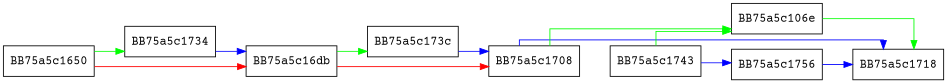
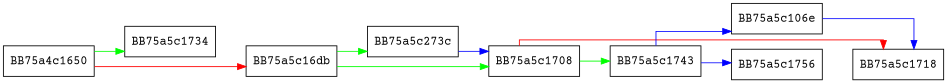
  digraph {
    fontname="Courier Prime"
    rankdir=LR
    splines=ortho
    node [fontname="Courier Prime" shape=box]
    edge [color=blue fontname="Courier Prime"]
-   BB75a5c1650
+   BB75a5c1650 [label=BB75a4c1650]
    BB75a5c1734
    BB75a5c16db
-   BB75a5c173c
+   BB75a5c173c [label=BB75a5c273c]
    BB75a5c1708
    BB75a5c1743
    BB75a5c1718
    n8 [label=BB75a5c106e]
    BB75a5c1756
    BB75a5c1650 -> BB75a5c1734 [color=green]
    BB75a5c1650 -> BB75a5c16db [color=red]
-   BB75a5c1734 -> BB75a5c16db
    BB75a5c16db -> BB75a5c173c [color=green]
-   BB75a5c16db -> BB75a5c1708 [color=red]
+   BB75a5c16db -> BB75a5c1708 [color=green]
    BB75a5c173c -> BB75a5c1708
-   BB75a5c1708 -> n8 [color=green]
-   BB75a5c1708 -> BB75a5c1718
-   BB75a5c1743 -> n8 [color=green]
+   BB75a5c1708 -> BB75a5c1743 [color=green]
+   BB75a5c1708 -> BB75a5c1718 [color=red]
+   BB75a5c1743 -> n8
    BB75a5c1743 -> BB75a5c1756
-   n8 -> BB75a5c1718 [color=green]
-   BB75a5c1756 -> BB75a5c1718
+   n8 -> BB75a5c1718
  }
